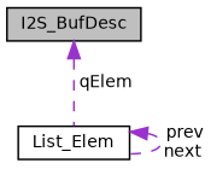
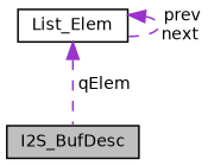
  digraph {
    node [color=black fontname=Helvetica fontsize=10 shape=record style=filled]
    edge [color=darkorchid3 dir=back fontname=Helvetica fontsize=10 labelfontname=Helvetica labelfontsize=10 style=dashed]
    n1 [fillcolor=grey75 fontcolor=black height=0.2 label=I2S_BufDesc width=0.4]
    n2 [fillcolor=white height=0.2 label=List_Elem width=0.4]
-   n1 -> n2 [label=" qElem"]
+   n2 -> n1 [label=" qElem"]
    n2 -> n2 [label=" prev\nnext"]
  }
